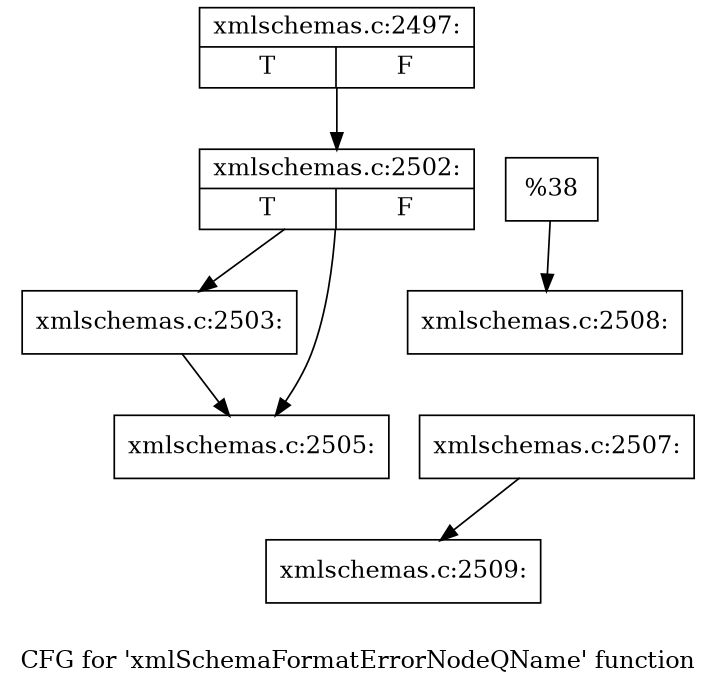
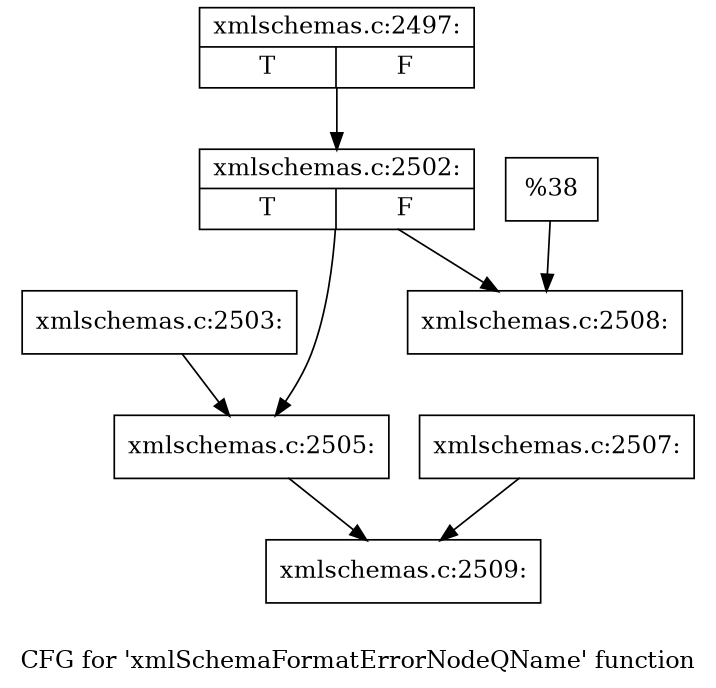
  digraph {
    label="CFG for 'xmlSchemaFormatErrorNodeQName' function"
    node [shape=record]
    n1 [label="{xmlschemas.c:2497:|{<s0>T|<s1>F}}"]
    n2 [label="{xmlschemas.c:2502:|{<s0>T|<s1>F}}"]
    n3 [label="{xmlschemas.c:2503:}"]
    n4 [label="{xmlschemas.c:2505:}"]
    n5 [label="{xmlschemas.c:2509:}"]
    n6 [label="{xmlschemas.c:2507:}"]
    n7 [label="{%38}"]
    n8 [label="{xmlschemas.c:2508:}"]
    n1 -> n2
-   n2 -> n3
+   n2 -> n8
    n2 -> n4
    n3 -> n4
+   n4 -> n5
    n6 -> n5
    n7 -> n8
  }
